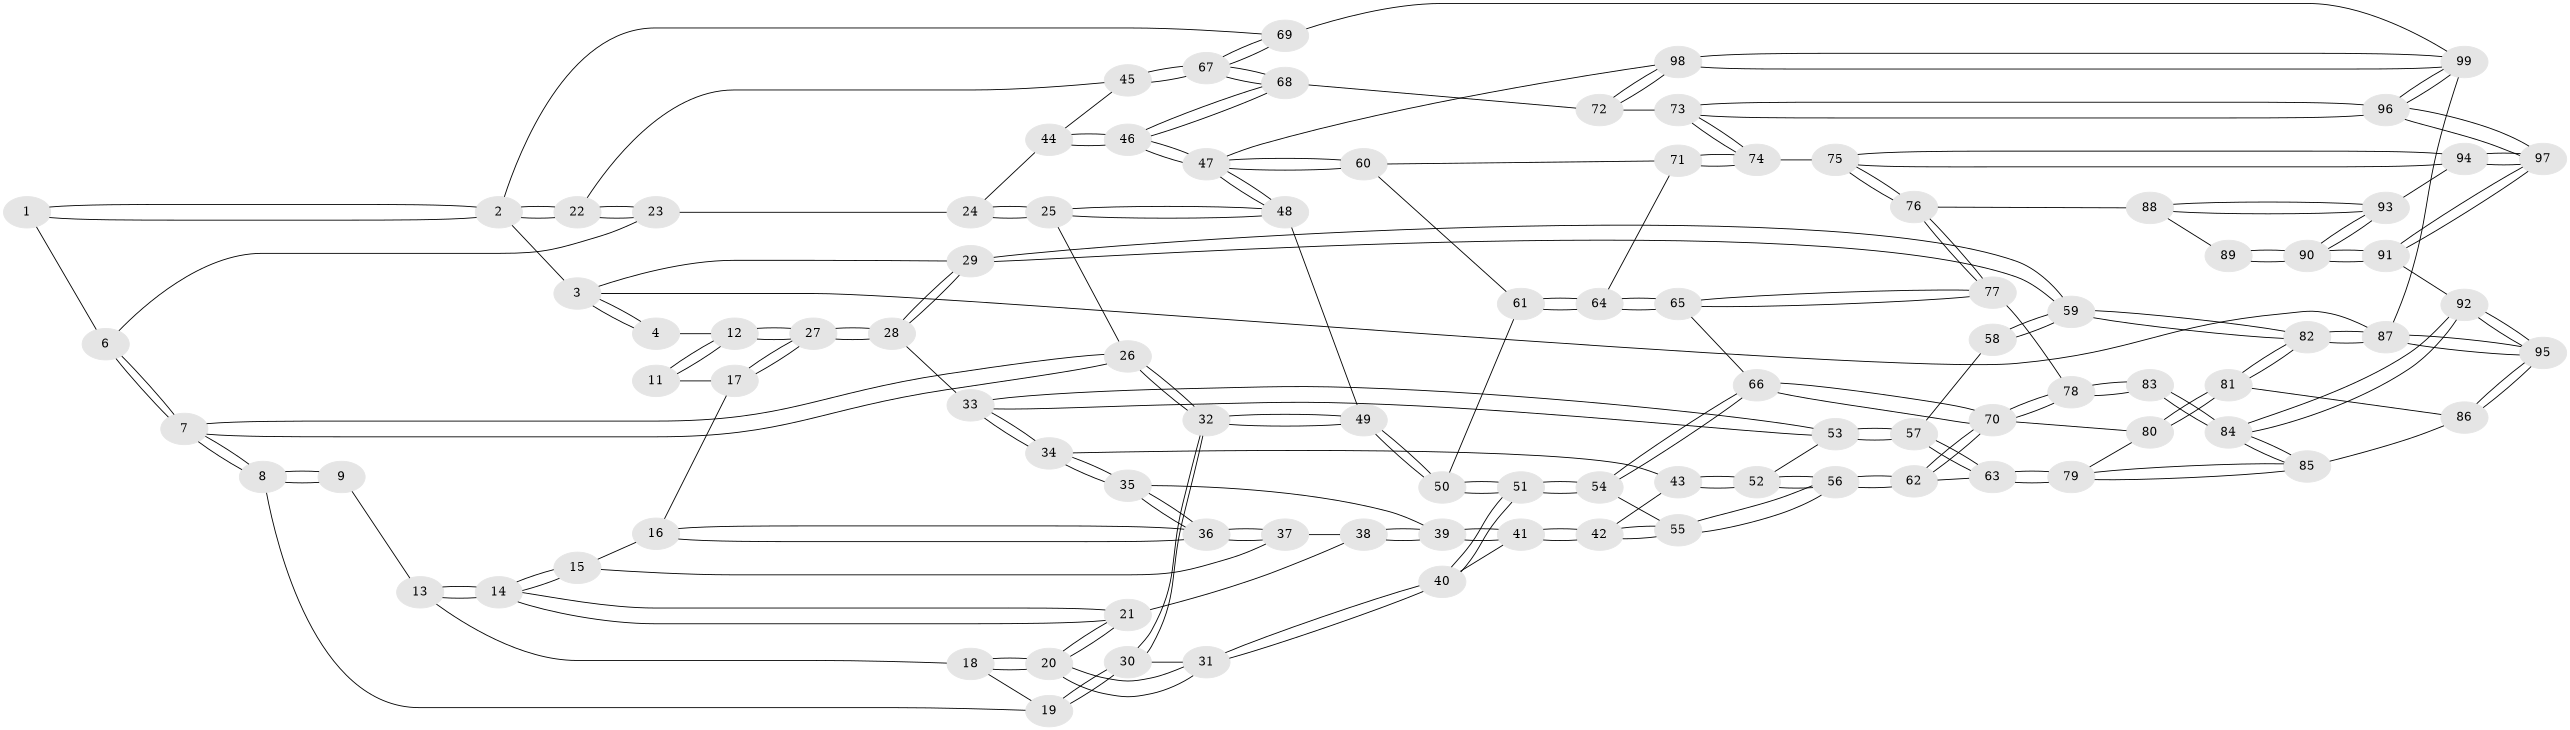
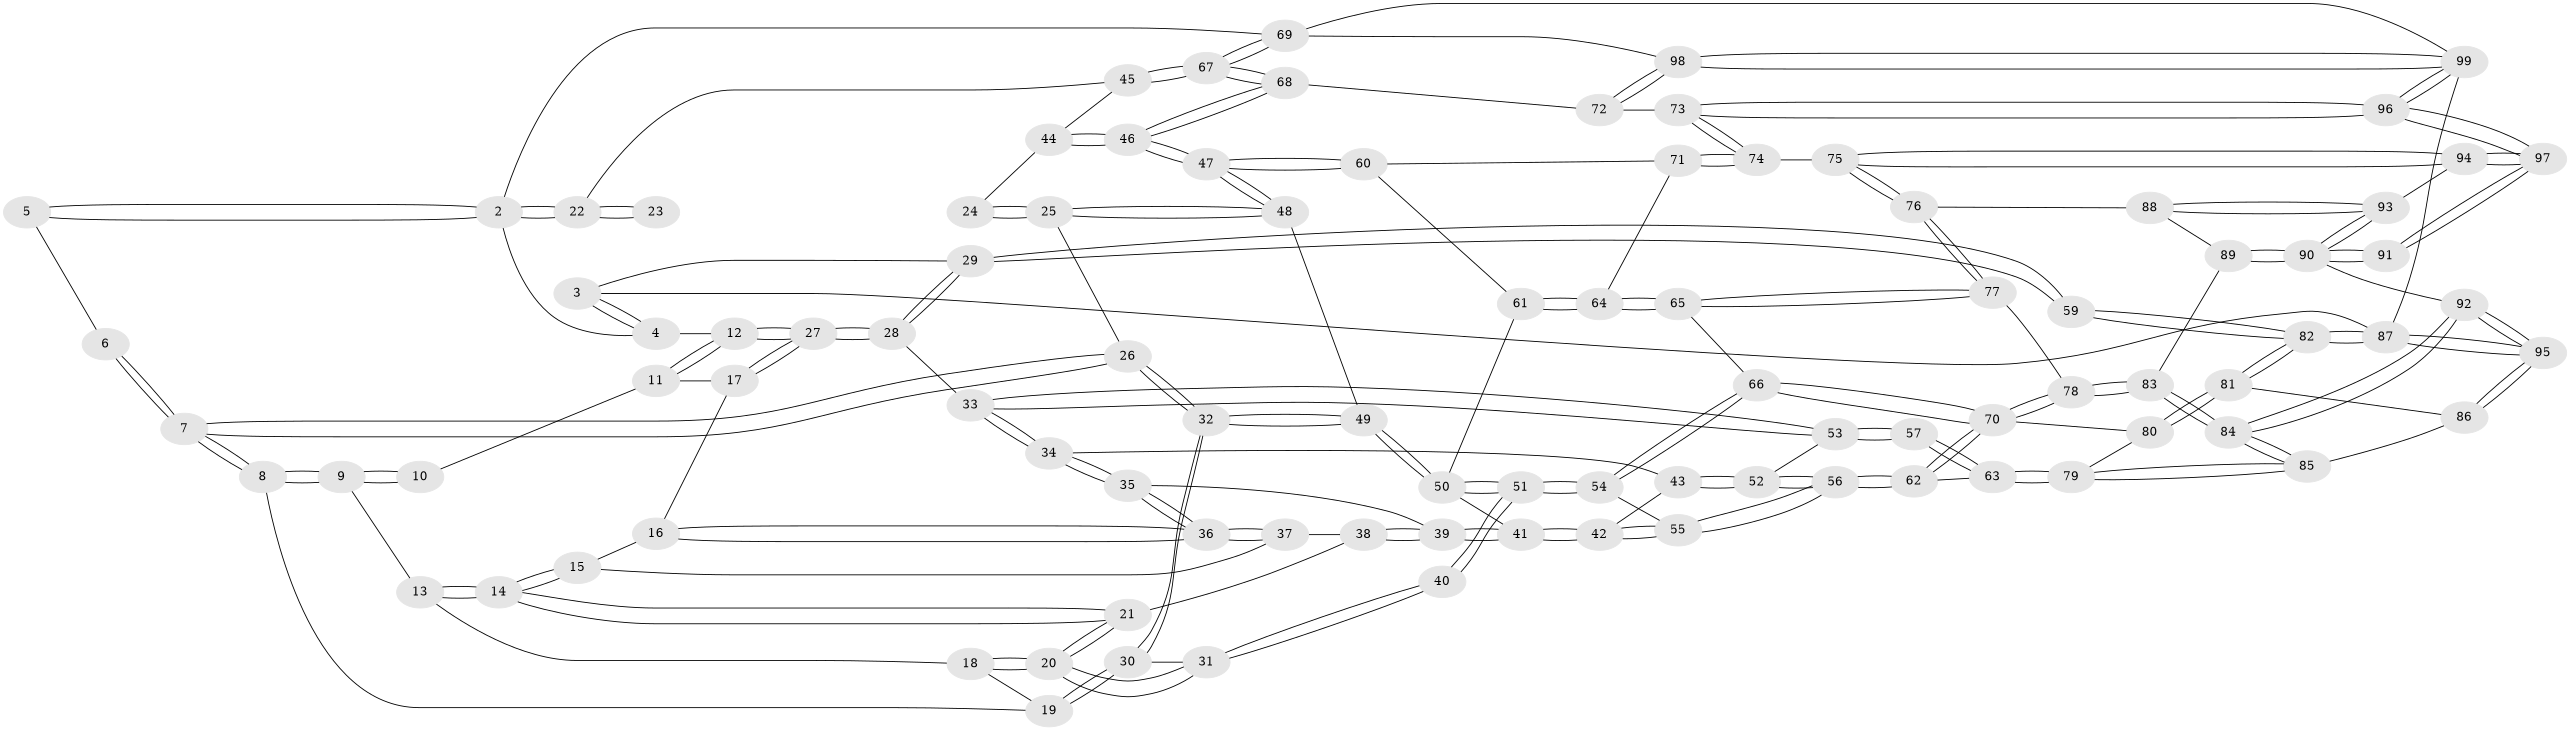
  graph {
    rankdir=LR
    node [color=gray90 style=filled]
-   1
+   1 [label=5]
    2
    6
    3
    22
    69
    7
    23
    4
    29
    87
    45
    98
    99
    12
    59
    95
    27
+   10
    11
    8
    26
    24
    9
    19
    32
    13
    30
    14
    18
    17
    28
    15
    21
    20
    16
    37
    38
    36
    31
    40
    39
    67
    25
    44
    48
    46
    49
    33
    34
    53
    82
    41
    51
    50
    35
    43
    57
    52
    42
    54
    55
    56
    47
    68
    60
    72
    61
    71
    64
    66
    62
-   58
    63
    70
    79
    80
    81
    74
    65
    78
    85
    77
    73
    83
    75
    96
    97
    76
    94
    88
    89
    93
    84
    86
    92
    90
    91
    1 -- 2
    1 -- 2
    1 -- 6
-   2 -- 3
+   2 -- 4
    2 -- 22
    2 -- 22
    2 -- 69
    6 -- 7
    6 -- 7
-   6 -- 23
    3 -- 4
    3 -- 4
    3 -- 29
    3 -- 87
    22 -- 23
    22 -- 23
    22 -- 45
-   47 -- 98
+   69 -- 98
    69 -- 99
    7 -- 8
    7 -- 8
    7 -- 26
    7 -- 26
-   23 -- 24
    4 -- 12
    29 -- 59
    29 -- 59
    87 -- 99
    87 -- 95
    87 -- 95
    45 -- 67
    45 -- 67
    98 -- 99
    98 -- 99
    12 -- 27
    12 -- 27
    59 -- 82
    59 -- 82
    27 -- 28
    27 -- 28
+   10 -- 11
    11 -- 12
    11 -- 12
    11 -- 17
    8 -- 9
    8 -- 9
    8 -- 19
    26 -- 32
    26 -- 32
    24 -- 25
    24 -- 25
    24 -- 44
+   9 -- 10
+   9 -- 10
    9 -- 13
    19 -- 30
    19 -- 30
    32 -- 49
    32 -- 49
    13 -- 14
    13 -- 14
    13 -- 18
    30 -- 32
    30 -- 32
    30 -- 31
    14 -- 15
    14 -- 15
    14 -- 21
    14 -- 21
    18 -- 19
    18 -- 20
    18 -- 20
    17 -- 27
    17 -- 27
    28 -- 29
    28 -- 29
    28 -- 33
    15 -- 16
    15 -- 37
    21 -- 38
    20 -- 21
    20 -- 21
    20 -- 31
    20 -- 31
    16 -- 17
    16 -- 36
    16 -- 36
    37 -- 38
    38 -- 39
    38 -- 39
    36 -- 37
    36 -- 37
    31 -- 40
    31 -- 40
-   40 -- 41
+   50 -- 41
    40 -- 51
    40 -- 51
    39 -- 41
    39 -- 41
    67 -- 69
    67 -- 69
    67 -- 68
    67 -- 68
    25 -- 26
    25 -- 48
    25 -- 48
    44 -- 45
    44 -- 46
    44 -- 46
    48 -- 49
    46 -- 47
    46 -- 47
    46 -- 68
    46 -- 68
    49 -- 50
    49 -- 50
    33 -- 34
    33 -- 34
    33 -- 53
    33 -- 53
    34 -- 35
    34 -- 35
    34 -- 43
    53 -- 57
    53 -- 57
    82 -- 87
    82 -- 87
    41 -- 42
    41 -- 42
    51 -- 54
    51 -- 54
    50 -- 51
    50 -- 51
    50 -- 61
    35 -- 36
    35 -- 36
    35 -- 39
    43 -- 52
    43 -- 52
-   57 -- 58
    57 -- 63
    57 -- 63
    52 -- 53
    52 -- 56
    52 -- 56
    42 -- 43
    42 -- 55
    42 -- 55
    54 -- 55
    54 -- 66
    54 -- 66
    55 -- 56
    55 -- 56
    56 -- 62
    56 -- 62
    47 -- 48
    47 -- 48
    47 -- 60
    47 -- 60
    68 -- 72
    60 -- 61
    60 -- 71
    72 -- 98
    72 -- 98
    72 -- 73
    61 -- 64
    61 -- 64
    71 -- 74
    71 -- 74
    64 -- 71
    64 -- 65
    64 -- 65
    66 -- 70
    66 -- 70
    62 -- 63
    62 -- 70
    62 -- 70
-   58 -- 59
-   58 -- 59
    63 -- 79
    63 -- 79
    70 -- 80
    70 -- 78
    70 -- 78
    79 -- 80
    79 -- 85
    79 -- 85
    80 -- 81
    80 -- 81
    81 -- 82
    81 -- 82
    81 -- 86
    74 -- 75
    65 -- 66
    65 -- 77
    65 -- 77
    78 -- 83
    78 -- 83
    85 -- 86
    77 -- 78
    73 -- 74
    73 -- 74
    73 -- 96
    73 -- 96
+   83 -- 89
    83 -- 84
    83 -- 84
    75 -- 76
    75 -- 76
    75 -- 94
    75 -- 94
    96 -- 99
    96 -- 99
    96 -- 97
    96 -- 97
    76 -- 77
    76 -- 77
    76 -- 88
    94 -- 97
    94 -- 97
    88 -- 89
    88 -- 93
    88 -- 93
    89 -- 90
    89 -- 90
    93 -- 94
    84 -- 85
    84 -- 85
    84 -- 92
    84 -- 92
    86 -- 95
    86 -- 95
    92 -- 95
    92 -- 95
    90 -- 93
    90 -- 93
    90 -- 91
    90 -- 91
    91 -- 97
    91 -- 97
-   91 -- 92
+   90 -- 92
  }
